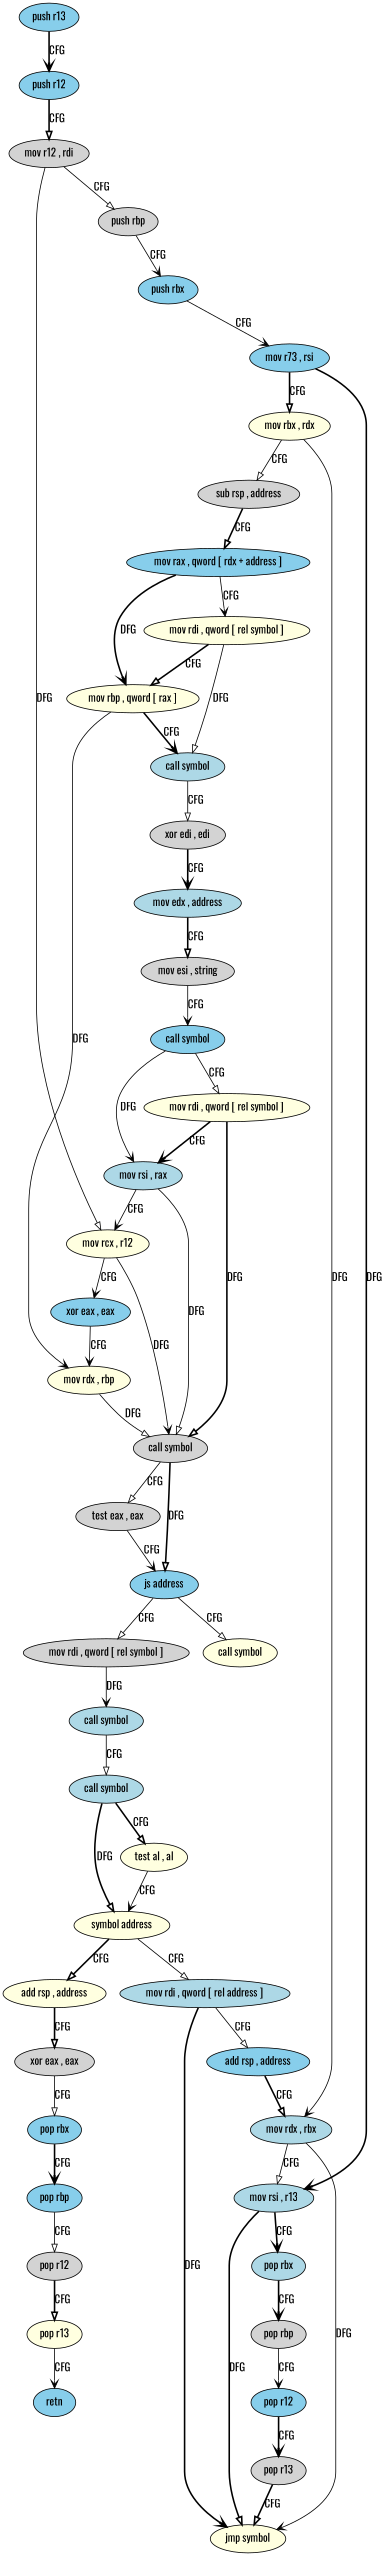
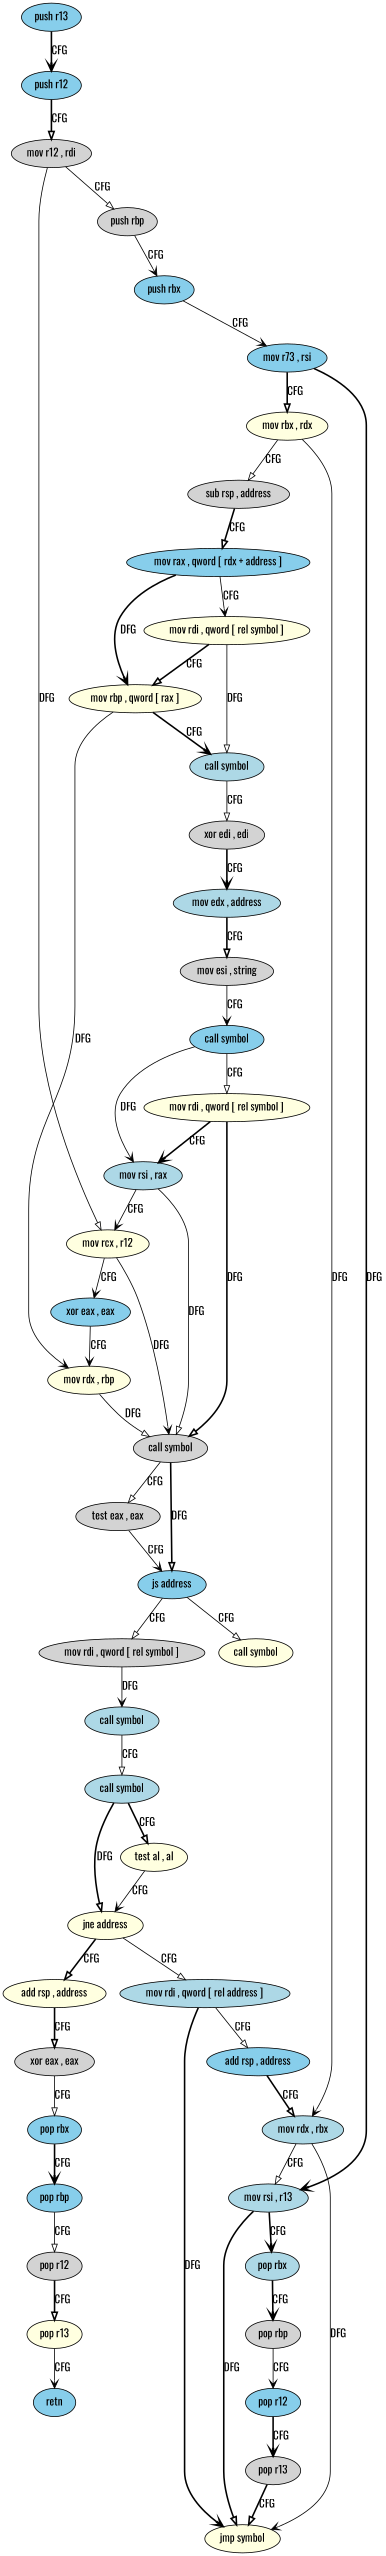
  digraph {
    fontname=Oswald
    node [fillcolor=skyblue fontname=Oswald style=filled]
    edge [arrowhead=onormal fontname=Oswald style=solid]
    n1 [label="push r13"]
    n2 [label="push r12"]
    n3 [fillcolor=lightgrey label="mov r12 , rdi"]
    n4 [fillcolor=lightgrey label="push rbp"]
    n5 [fillcolor=lightyellow label="mov rcx , r12"]
    n6 [label="push rbx"]
    n7 [fillcolor=lightgrey label="call symbol"]
    n8 [label="xor eax , eax"]
    n9 [label="mov r73 , rsi"]
    n10 [fillcolor=lightyellow label="mov rbx , rdx"]
    n11 [fillcolor=lightblue label="mov rsi , r13"]
    n12 [fillcolor=lightgrey label="sub rsp , address"]
    n13 [fillcolor=lightblue label="mov rdx , rbx"]
    n14 [fillcolor=lightyellow label="jmp symbol"]
    n15 [fillcolor=lightblue label="pop rbx"]
    n16 [label="mov rax , qword [ rdx + address ]"]
    n17 [fillcolor=lightyellow label="mov rdi , qword [ rel symbol ]"]
    n18 [fillcolor=lightyellow label="mov rbp , qword [ rax ]"]
    n19 [fillcolor=lightblue label="call symbol"]
    n20 [fillcolor=lightyellow label="mov rdx , rbp"]
    n21 [fillcolor=lightgrey label="xor edi , edi"]
    n22 [fillcolor=lightblue label="mov edx , address"]
    n23 [fillcolor=lightgrey label="mov esi , string"]
    n24 [label="call symbol"]
    n25 [fillcolor=lightyellow label="mov rdi , qword [ rel symbol ]"]
    n26 [fillcolor=lightblue label="mov rsi , rax"]
    n27 [fillcolor=lightgrey label="test eax , eax"]
    n28 [label="js address"]
    n29 [fillcolor=lightyellow label="call symbol"]
    n30 [fillcolor=lightgrey label="mov rdi , qword [ rel symbol ]"]
    n31 [fillcolor=lightblue label="call symbol"]
    n32 [fillcolor=lightblue label="call symbol"]
    n33 [fillcolor=lightyellow label="test al , al"]
-   n34 [fillcolor=lightyellow label="symbol address"]
+   n34 [fillcolor=lightyellow label="jne address"]
    n35 [fillcolor=lightblue label="mov rdi , qword [ rel address ]"]
    n36 [fillcolor=lightyellow label="add rsp , address"]
    n37 [label="add rsp , address"]
    n38 [fillcolor=lightgrey label="xor eax , eax"]
    n39 [label="pop rbx"]
    n40 [fillcolor=lightgrey label="pop rbp"]
    n41 [label="pop r12"]
    n42 [fillcolor=lightgrey label="pop r13"]
    n43 [label="pop rbp"]
    n44 [fillcolor=lightgrey label="pop r12"]
    n45 [fillcolor=lightyellow label="pop r13"]
    n46 [label=retn]
    n1 -> n2 [arrowhead=vee label=CFG style=bold]
    n2 -> n3 [label=CFG style=bold]
    n3 -> n4 [label=CFG]
    n3 -> n5 [label=DFG]
    n4 -> n6 [arrowhead=vee label=CFG]
    n5 -> n7 [arrowhead=vee label=DFG]
    n5 -> n8 [arrowhead=vee label=CFG]
    n6 -> n9 [arrowhead=vee label=CFG]
    n7 -> n27 [label=CFG]
    n7 -> n28 [label=DFG style=bold]
    n8 -> n20 [arrowhead=vee label=CFG]
    n9 -> n10 [label=CFG style=bold]
    n9 -> n11 [arrowhead=vee label=DFG style=bold]
    n10 -> n12 [label=CFG]
    n10 -> n13 [arrowhead=vee label=DFG]
    n11 -> n14 [label=DFG style=bold]
    n11 -> n15 [arrowhead=vee label=CFG style=bold]
    n12 -> n16 [label=CFG style=bold]
    n13 -> n11 [label=CFG]
    n13 -> n14 [arrowhead=vee label=DFG]
    n15 -> n40 [arrowhead=vee label=CFG style=bold]
    n16 -> n17 [arrowhead=vee label=CFG]
    n16 -> n18 [arrowhead=vee label=DFG style=bold]
    n17 -> n18 [label=CFG style=bold]
    n17 -> n19 [label=DFG]
    n18 -> n19 [arrowhead=vee label=CFG style=bold]
    n18 -> n20 [arrowhead=vee label=DFG]
    n19 -> n21 [label=CFG]
    n20 -> n7 [label=DFG]
    n21 -> n22 [arrowhead=vee label=CFG style=bold]
    n22 -> n23 [label=CFG style=bold]
    n23 -> n24 [arrowhead=vee label=CFG]
    n24 -> n25 [label=CFG]
    n24 -> n26 [arrowhead=vee label=DFG]
    n25 -> n7 [label=DFG style=bold]
    n25 -> n26 [arrowhead=vee label=CFG style=bold]
    n26 -> n5 [arrowhead=vee label=CFG]
    n26 -> n7 [label=DFG]
    n27 -> n28 [arrowhead=vee label=CFG]
    n28 -> n29 [label=CFG]
    n28 -> n30 [label=CFG]
    n30 -> n31 [arrowhead=vee label=DFG]
    n31 -> n32 [label=CFG]
    n32 -> n33 [label=CFG style=bold]
    n32 -> n34 [label=DFG style=bold]
    n33 -> n34 [arrowhead=vee label=CFG]
    n34 -> n35 [label=CFG]
    n34 -> n36 [label=CFG style=bold]
    n35 -> n14 [arrowhead=vee label=DFG style=bold]
    n35 -> n37 [label=CFG]
    n36 -> n38 [label=CFG style=bold]
    n37 -> n13 [label=CFG style=bold]
    n38 -> n39 [label=CFG]
    n39 -> n43 [arrowhead=vee label=CFG style=bold]
    n40 -> n41 [arrowhead=vee label=CFG]
    n41 -> n42 [arrowhead=vee label=CFG style=bold]
    n42 -> n14 [label=CFG style=bold]
    n43 -> n44 [label=CFG]
    n44 -> n45 [label=CFG style=bold]
    n45 -> n46 [arrowhead=vee label=CFG]
  }
